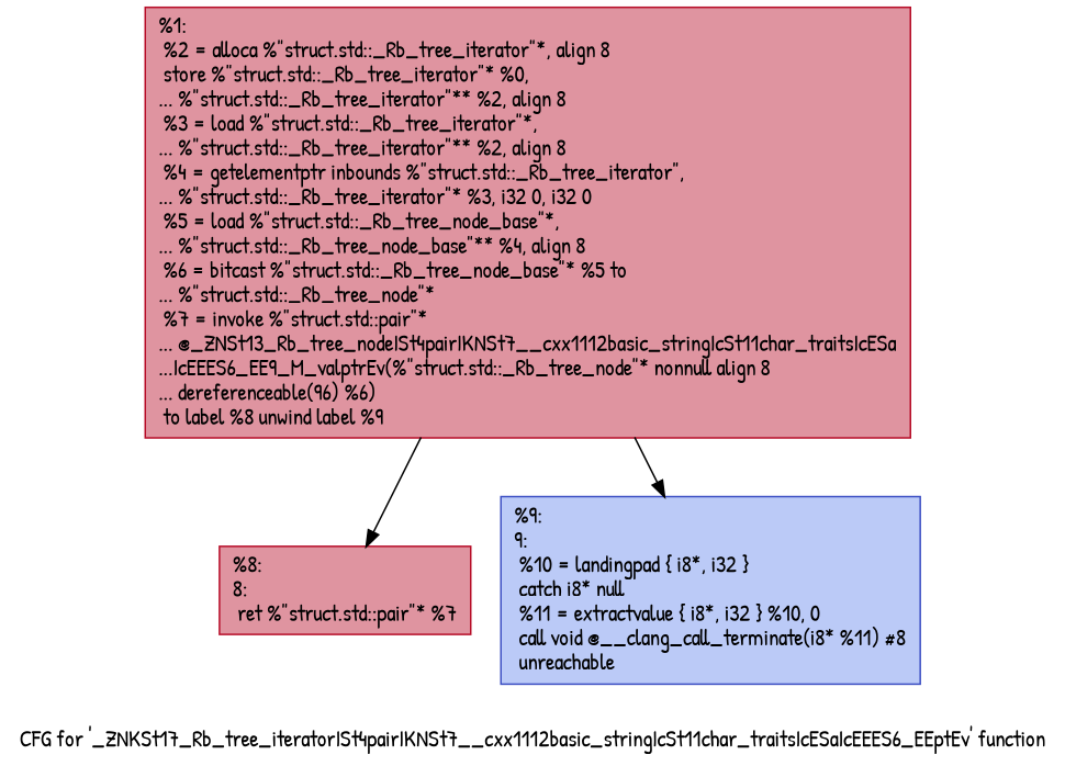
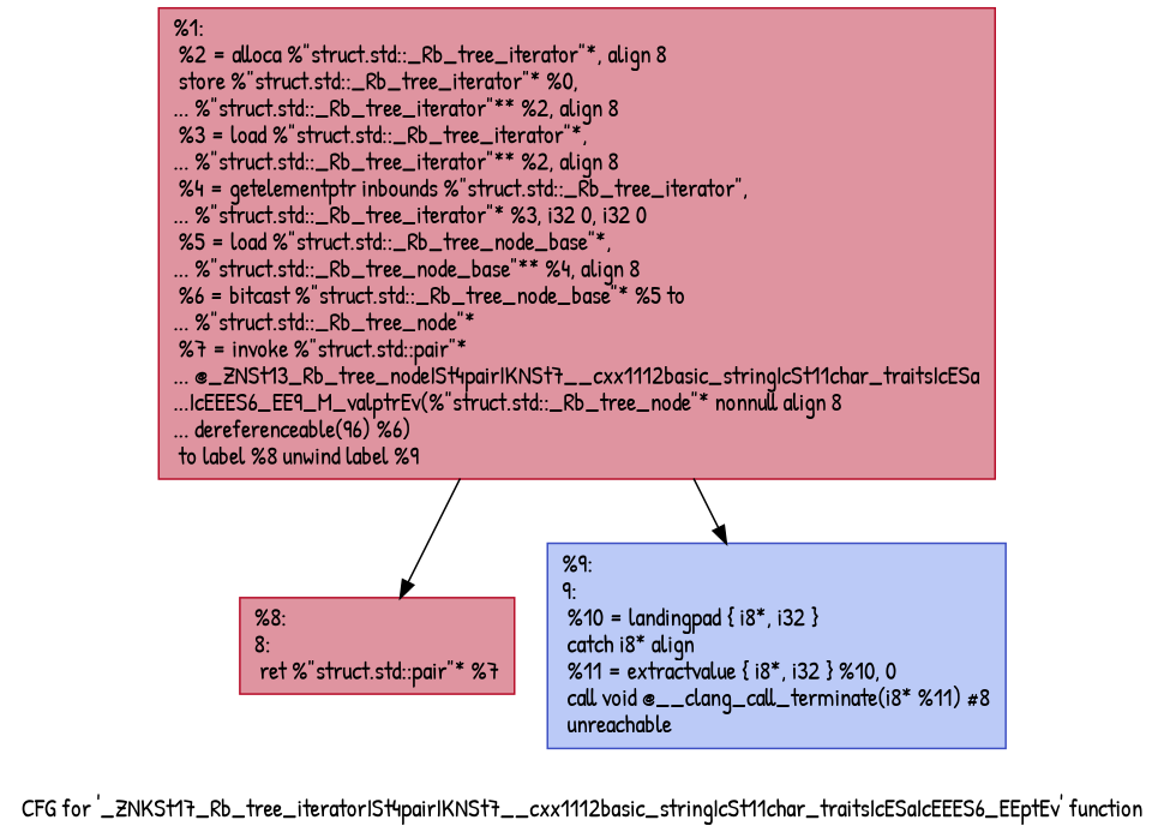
  digraph {
    label="CFG for '_ZNKSt17_Rb_tree_iteratorISt4pairIKNSt7__cxx1112basic_stringIcSt11char_traitsIcESaIcEEES6_EEptEv' function"
    fontname="Patrick Hand"
    node [color="#b70d28ff" fillcolor="#b70d2870" shape=record style=filled fontname="Patrick Hand"]
    edge [fontname="Patrick Hand"]
    n1 [label="{%1:\l  %2 = alloca %\"struct.std::_Rb_tree_iterator\"*, align 8\l  store %\"struct.std::_Rb_tree_iterator\"* %0,\l... %\"struct.std::_Rb_tree_iterator\"** %2, align 8\l  %3 = load %\"struct.std::_Rb_tree_iterator\"*,\l... %\"struct.std::_Rb_tree_iterator\"** %2, align 8\l  %4 = getelementptr inbounds %\"struct.std::_Rb_tree_iterator\",\l... %\"struct.std::_Rb_tree_iterator\"* %3, i32 0, i32 0\l  %5 = load %\"struct.std::_Rb_tree_node_base\"*,\l... %\"struct.std::_Rb_tree_node_base\"** %4, align 8\l  %6 = bitcast %\"struct.std::_Rb_tree_node_base\"* %5 to\l... %\"struct.std::_Rb_tree_node\"*\l  %7 = invoke %\"struct.std::pair\"*\l... @_ZNSt13_Rb_tree_nodeISt4pairIKNSt7__cxx1112basic_stringIcSt11char_traitsIcESa\l...IcEEES6_EE9_M_valptrEv(%\"struct.std::_Rb_tree_node\"* nonnull align 8\l... dereferenceable(96) %6)\l          to label %8 unwind label %9\l}"]
    n2 [label="{%8:\l8:                                                \l  ret %\"struct.std::pair\"* %7\l}"]
-   n3 [color="#3d50c3ff" fillcolor="#6687ed70" label="{%9:\l9:                                                \l  %10 = landingpad \{ i8*, i32 \}\l          catch i8* null\l  %11 = extractvalue \{ i8*, i32 \} %10, 0\l  call void @__clang_call_terminate(i8* %11) #8\l  unreachable\l}"]
+   n3 [color="#3d50c3ff" fillcolor="#6687ed70" label="{%9:\l9:                                                \l  %10 = landingpad \{ i8*, i32 \}\l          catch i8* align\l  %11 = extractvalue \{ i8*, i32 \} %10, 0\l  call void @__clang_call_terminate(i8* %11) #8\l  unreachable\l}"]
    n1 -> n2
    n1 -> n3
  }
